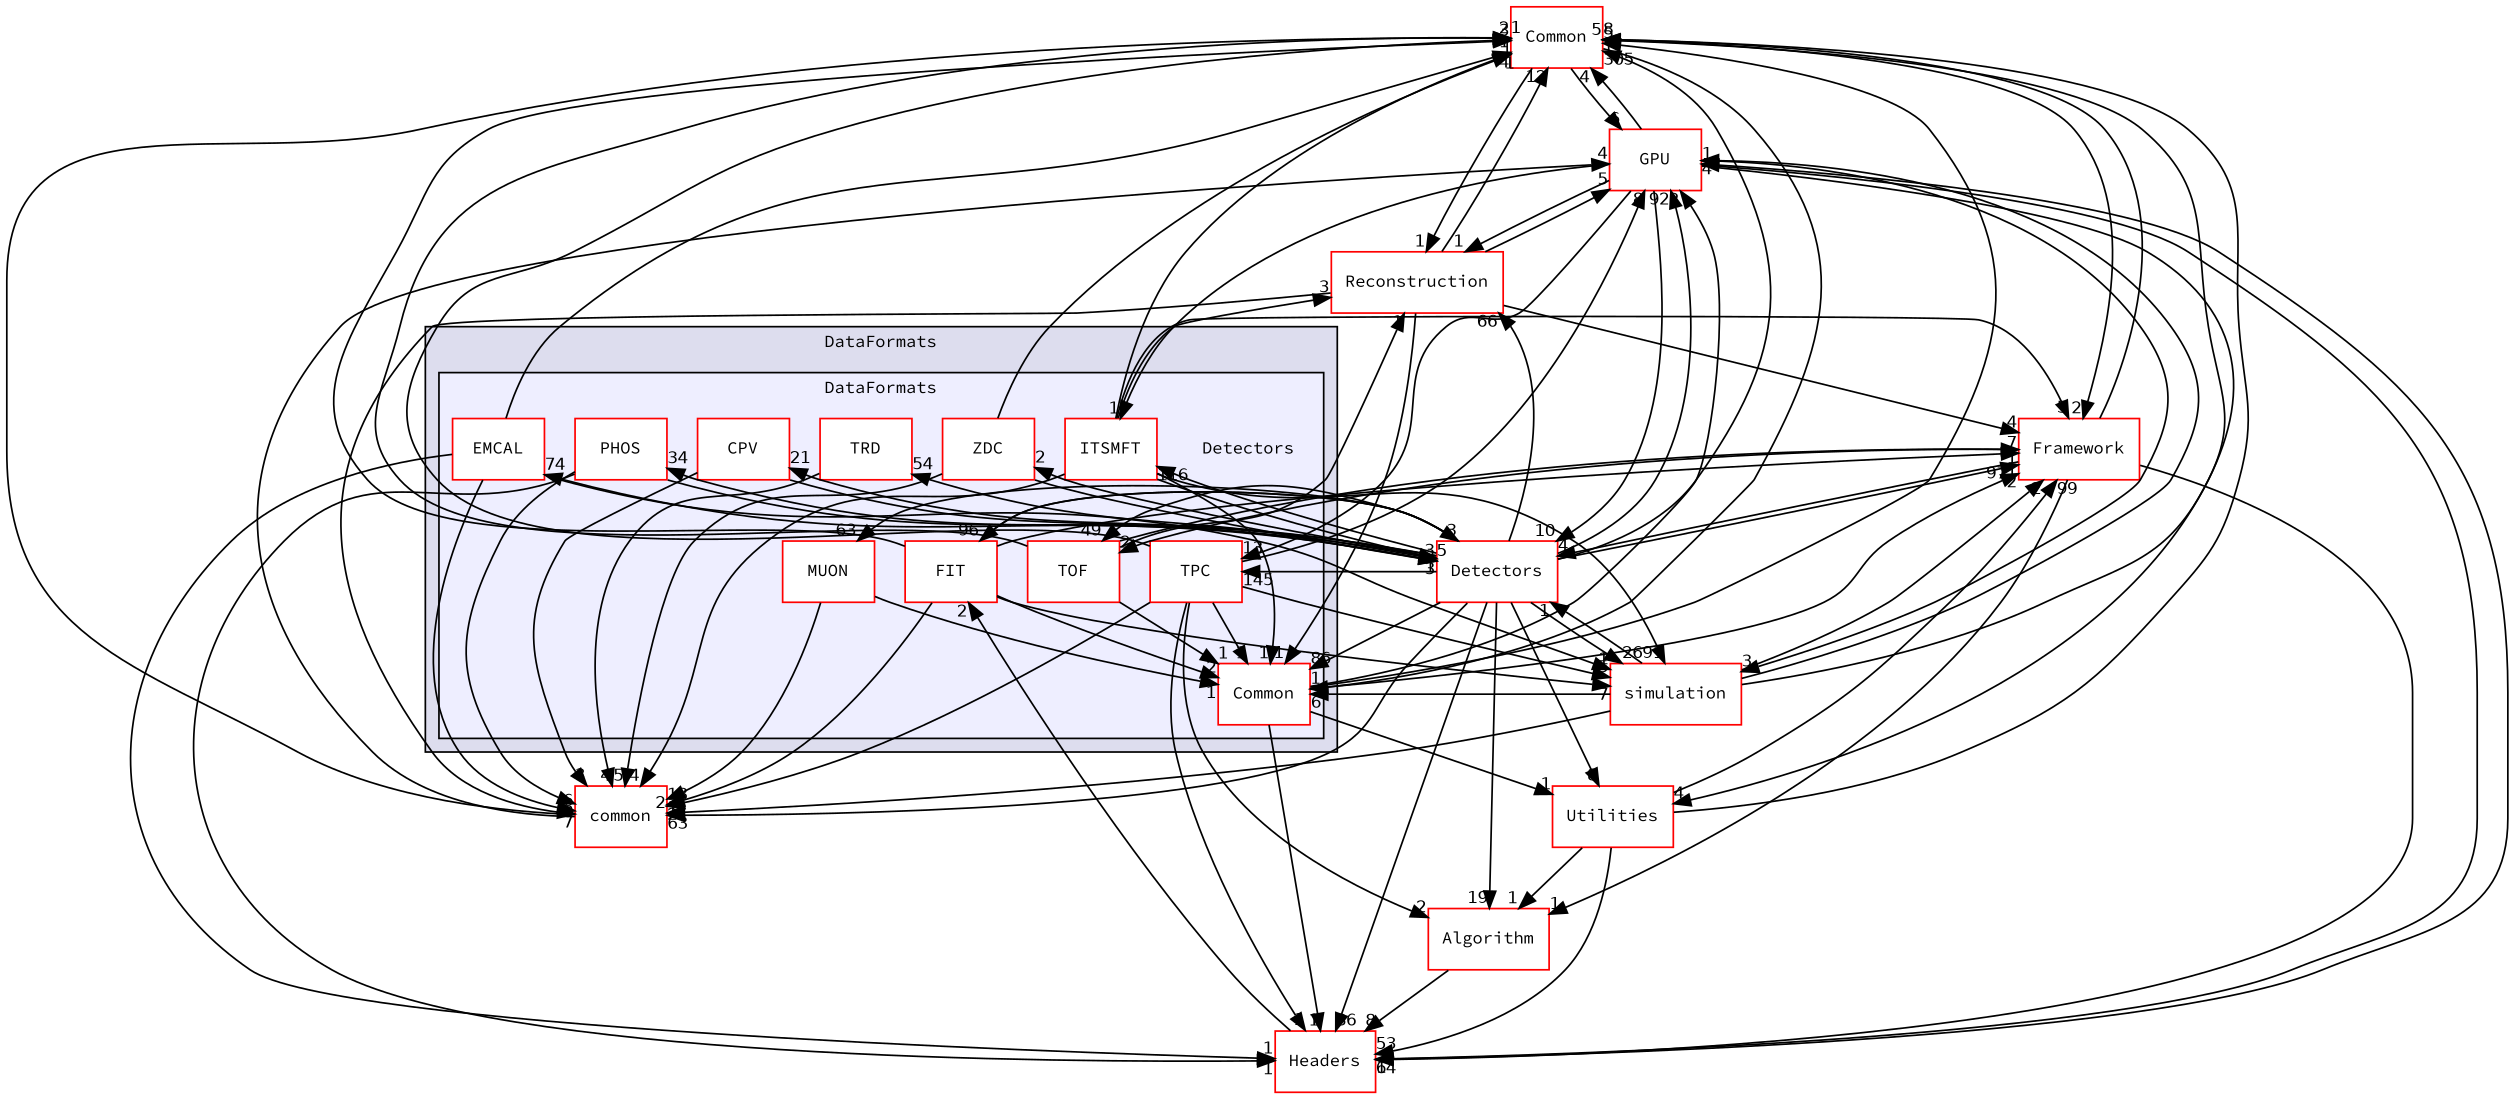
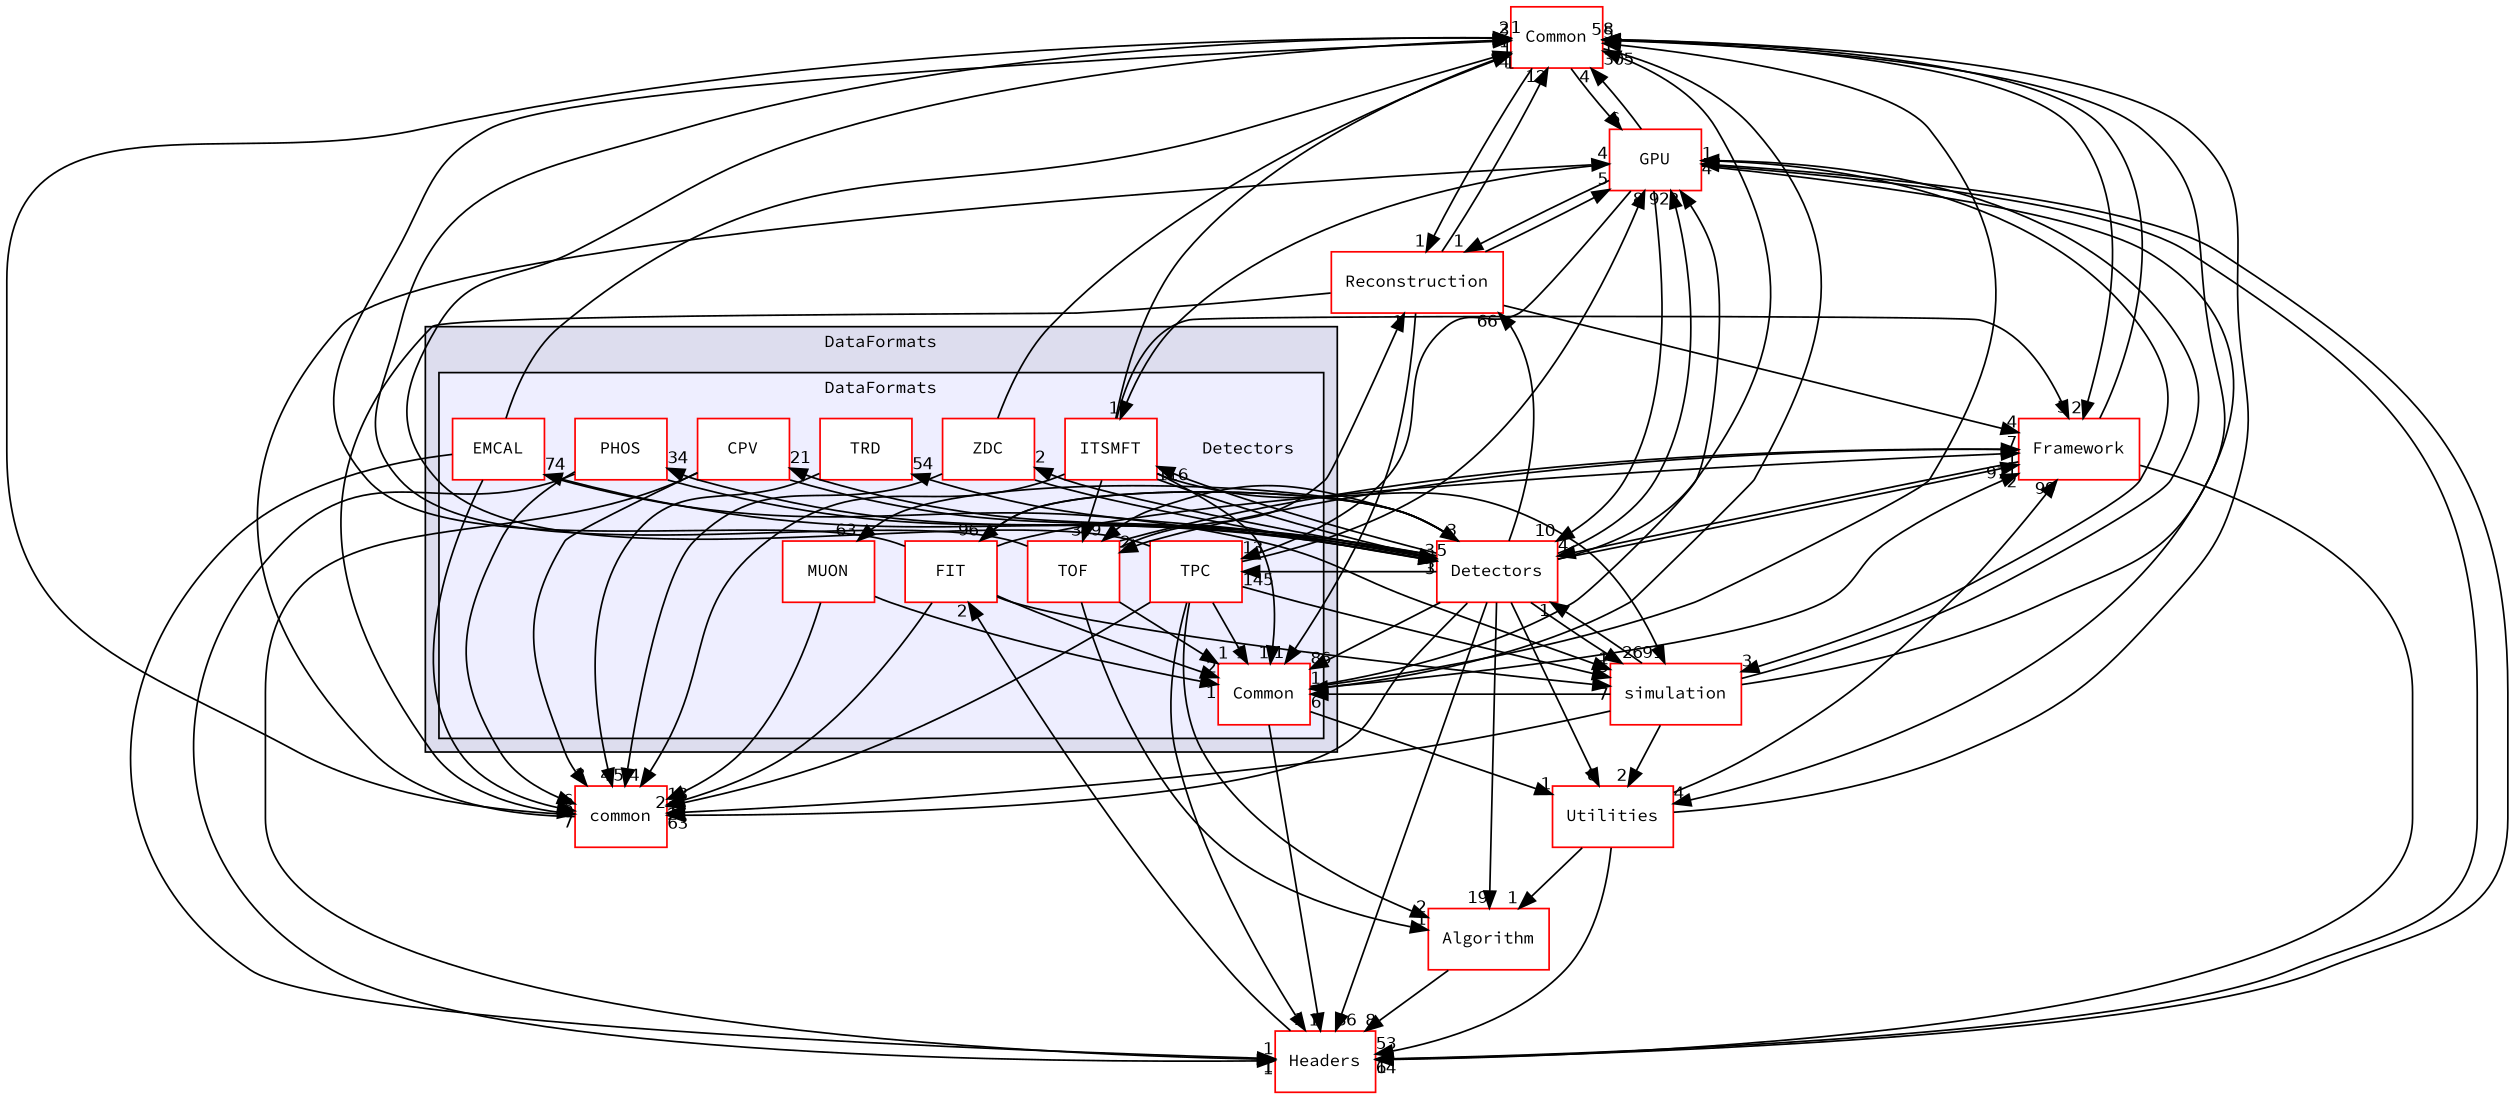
  digraph {
    compound=true
    fontname="Source Code Pro"
    node [fontname="Source Code Pro" fontsize=10 shape=box color=red]
    edge [fontname="Source Code Pro" headlabel=1 labeldistance=1.5 labelfontname=Helvetica labelfontsize=10]
    n1 [label=Detectors shape=plaintext color=""]
    n2 [fillcolor=white label=Common style=filled]
    n3 [fillcolor=white label=CPV style=filled]
    n4 [fillcolor=white label=EMCAL style=filled]
    n5 [fillcolor=white label=FIT style=filled]
    n6 [fillcolor=white label=ITSMFT style=filled]
    n7 [fillcolor=white label=MUON style=filled]
    n8 [fillcolor=white label=PHOS style=filled]
    n9 [fillcolor=white label=TOF style=filled]
    n10 [fillcolor=white label=TPC style=filled]
    n11 [fillcolor=white label=TRD style=filled]
    n12 [fillcolor=white label=ZDC style=filled]
    n13 [label=Common]
    n14 [label=Headers]
    n15 [label=Utilities]
    n16 [label=GPU]
    n17 [label=Framework]
    n18 [label=Detectors]
    n19 [label=common]
    n20 [label=simulation]
    n21 [label=Reconstruction]
    n22 [label=Algorithm]
    subgraph cluster_1 {
      bgcolor="#ddddee"
      fontsize=10
      label=DataFormats
      pencolor=black
      subgraph cluster_2 {
        bgcolor="#eeeeff"
        fontsize=10
        label=DataFormats
        pencolor=black
        n1
        n2
        n3
        n4
        n5
        n6
        n7
        n8
        n9
        n10
        n11
        n12
      }
    }
    n2 -> n13 [headlabel=5]
    n2 -> n14
    n2 -> n15
    n2 -> n16 [headlabel=2]
    n2 -> n17 [headlabel=2]
+   n3 -> n14
    n3 -> n18 [headlabel=3]
    n3 -> n19 [headlabel=3]
    n4 -> n13
    n4 -> n14
    n4 -> n19 [headlabel=6]
    n4 -> n20
    n5 -> n2 [headlabel=2]
    n5 -> n13 [headlabel=3]
    n5 -> n17 [headlabel=7]
    n5 -> n18 [headlabel=3]
    n5 -> n19 [headlabel=18]
    n5 -> n20 [headlabel=7]
    n6 -> n2
    n6 -> n13 [headlabel=4]
    n6 -> n17 [headlabel=5]
    n6 -> n18
    n6 -> n19 [headlabel=4]
    n6 -> n20
-   n6 -> n21 [headlabel=3]
+   n6 -> n9 [headlabel=3]
    n7 -> n2
    n7 -> n19
    n8 -> n14
    n8 -> n18 [headlabel=3]
    n8 -> n19 [headlabel=3]
    n9 -> n2
    n9 -> n13
    n9 -> n17
    n9 -> n21
    n10 -> n2
    n10 -> n13
    n10 -> n14
    n10 -> n16 [headlabel=8]
    n10 -> n19 [headlabel=2]
    n10 -> n20 [headlabel=5]
    n10 -> n22 [headlabel=2]
    n11 -> n19 [headlabel=4]
    n12 -> n13
    n12 -> n18 [headlabel=5]
    n12 -> n19 [headlabel=5]
    n13 -> n2
    n13 -> n16 [headlabel=6]
    n13 -> n17 [headlabel=2]
    n13 -> n21
    n14 -> n5 [headlabel=2]
    n14 -> n16
    n15 -> n13
    n15 -> n14 [headlabel=53]
    n15 -> n17 [headlabel=99]
    n15 -> n22
    n16 -> n6
    n16 -> n10 [headlabel=13]
    n16 -> n13 [headlabel=4]
    n16 -> n14
    n16 -> n15 [headlabel=4]
    n16 -> n18 [headlabel=10]
    n16 -> n20 [headlabel=3]
    n16 -> n21
    n17 -> n9 [headlabel=2]
    n17 -> n13 [headlabel=8]
    n17 -> n14 [headlabel=64]
    n17 -> n18 [headlabel=4]
-   n17 -> n22
+   n9 -> n22
    n18 -> n2 [headlabel=86]
    n18 -> n3 [headlabel=21]
    n18 -> n4 [headlabel=74]
    n18 -> n5 [headlabel=96]
    n18 -> n6 [headlabel=116]
    n18 -> n7 [headlabel=63]
    n18 -> n8 [headlabel=34]
    n18 -> n9 [headlabel=49]
    n18 -> n10 [headlabel=145]
    n18 -> n11 [headlabel=54]
    n18 -> n12 [headlabel=2]
    n18 -> n13 [headlabel=305]
    n18 -> n14 [headlabel=86]
    n18 -> n15 [headlabel=8]
    n18 -> n16 [headlabel=92]
    n18 -> n17 [headlabel=971]
    n18 -> n19 [headlabel=63]
    n18 -> n20 [headlabel=269]
    n18 -> n21 [headlabel=66]
    n18 -> n22 [headlabel=19]
    n19 -> n13 [headlabel=2]
    n19 -> n16 [headlabel=4]
    n20 -> n2 [headlabel=6]
    n20 -> n13 [headlabel=5]
    n20 -> n16 [headlabel=4]
-   n20 -> n17 [headlabel=2]
+   n20 -> n15 [headlabel=2]
    n20 -> n18
    n20 -> n19 [headlabel=2]
    n21 -> n2
    n21 -> n13 [headlabel=12]
    n21 -> n16 [headlabel=5]
    n21 -> n17 [headlabel=4]
    n21 -> n19 [headlabel=7]
    n22 -> n14 [headlabel=8]
  }
